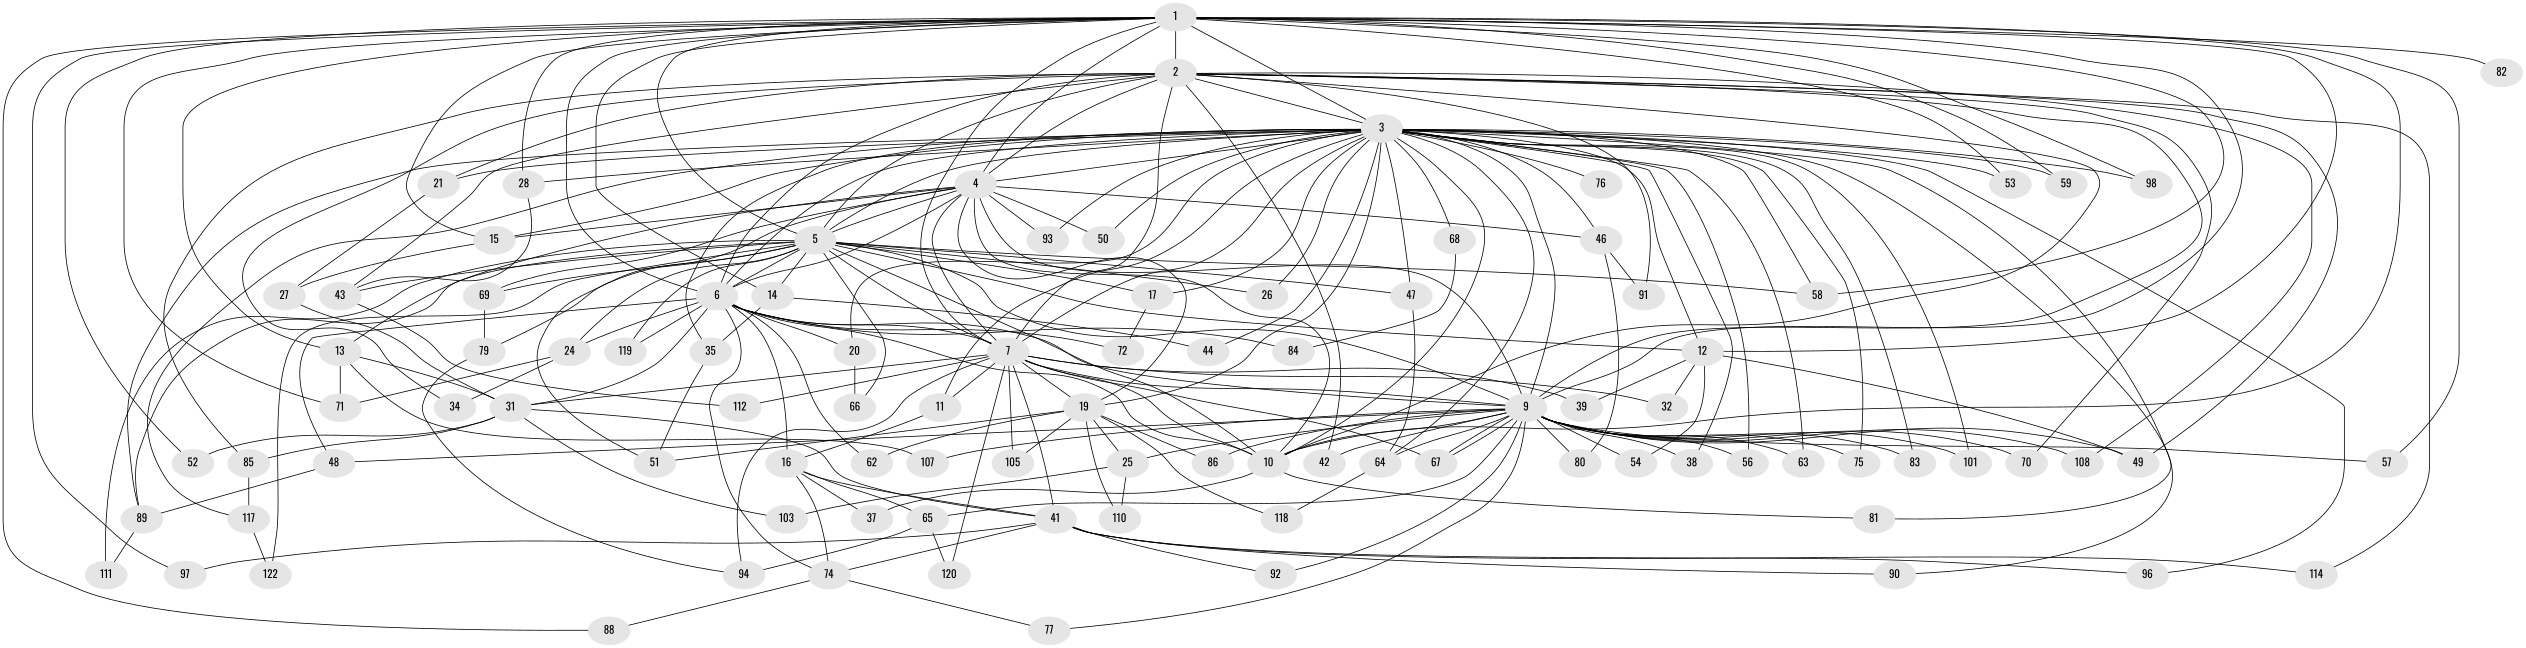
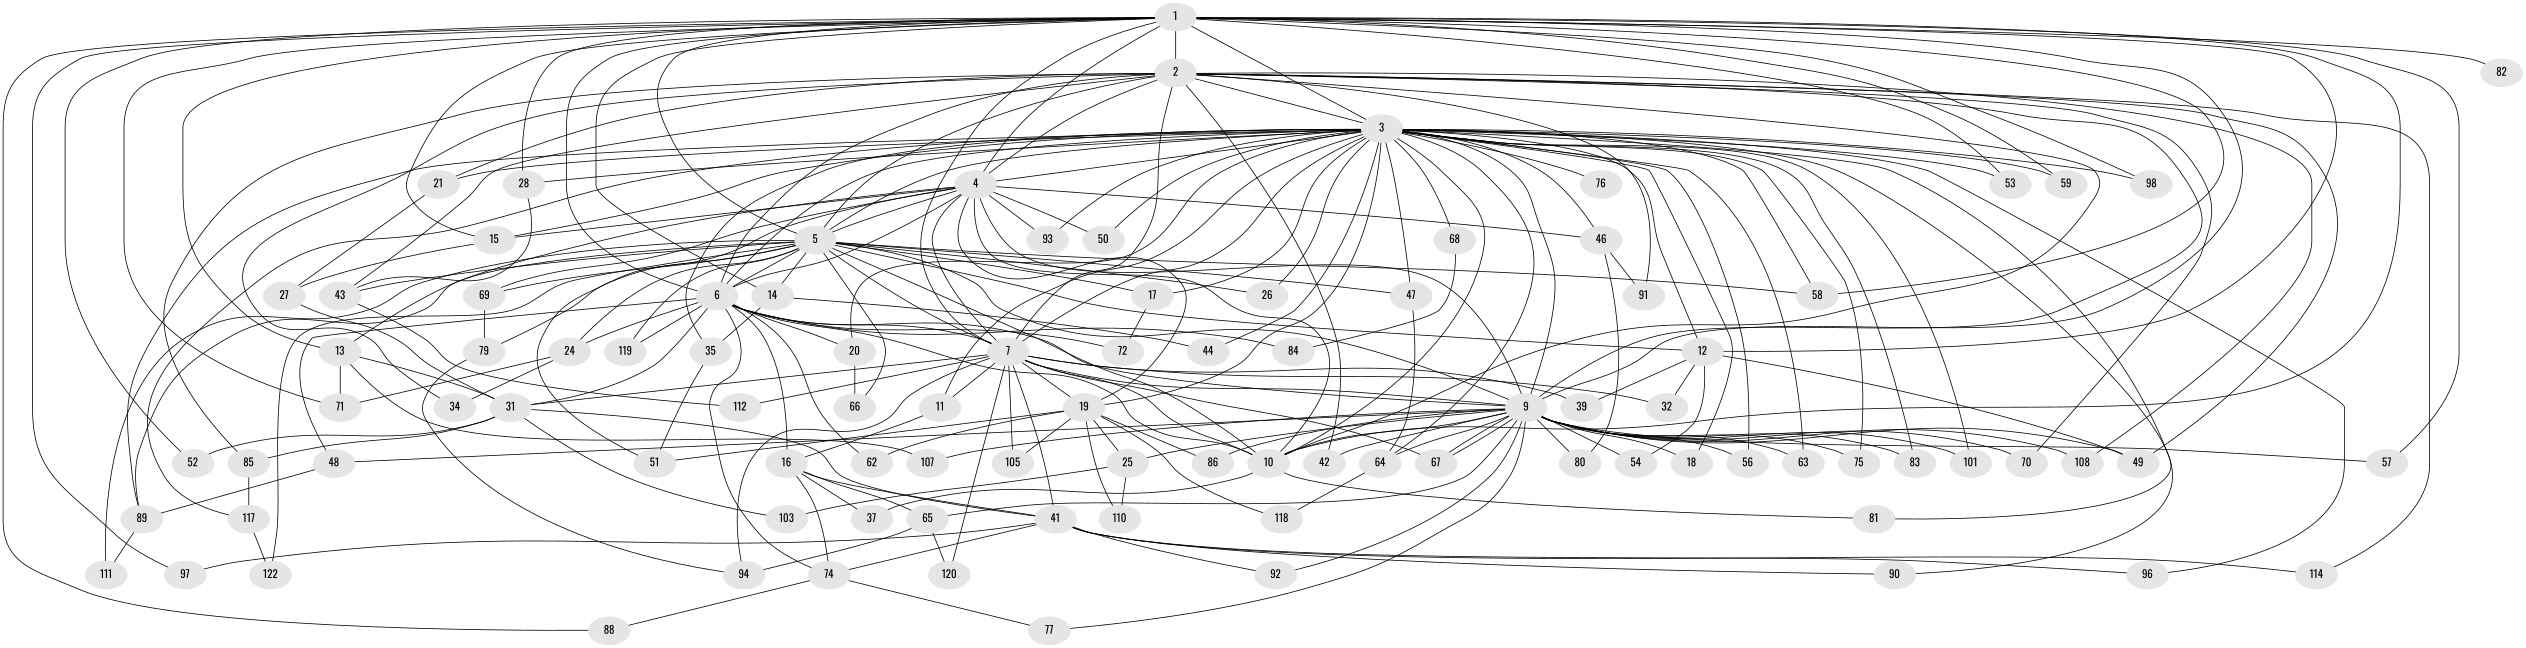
  graph {
    fontname=Oswald
    node [color=gray90 fontname=Oswald style=filled]
    edge [fontname=Oswald]
    1 [super="+23"]
    2 [super="+60"]
    3 [super="+8"]
    4 [super="+29"]
    5 [super="+73"]
    6 [super="+115"]
    7 [super="+22"]
    9 [super="+45"]
    10 [super="+33"]
    12 [super="+30"]
    13 [super="+36"]
    14
    15 [super="+99"]
    28
    52
    53
    57
    58 [super="+100"]
    59
    71
    82
    88
    97
    98
    21
    34
    42
    43 [super="+87"]
    49 [super="+55"]
    70
    85
    91
    108
    114
    11
    17
-   18 [label=38]
+   18
    19 [super="+40"]
    20
    26
    35
    44
    46
    47
    50
    56
    63
    64 [super="+95"]
    68
    75
    76
    81
    83
    89 [super="+109"]
    90
    93
    96
    101
    117
    51 [super="+61"]
    69
    24 [super="+104"]
    66
    79 [super="+121"]
    n65 [label=111]
    119
    122
    16
    31 [super="+106"]
    48
    62
    72
    74 [super="+111"]
    84
    32
    39
    41 [super="+78"]
    67 [super="+102"]
    94
    105
    112
    120
    25
    54
    65 [super="+116"]
    77
    80
    86
    92
    107
    37
    27
    110
    118
    103
    1 -- 2
    1 -- 3 [weight=2]
    1 -- 4
    1 -- 5
    1 -- 6 [weight=2]
    1 -- 7
    1 -- 9 [weight=2]
    1 -- 10
    1 -- 12
    1 -- 13
    1 -- 14
    1 -- 15
    1 -- 28
    1 -- 52
    1 -- 53
    1 -- 57
    1 -- 58
    1 -- 59
    1 -- 71
    1 -- 82 [weight=2]
    1 -- 88
    1 -- 97
    1 -- 98
    2 -- 3 [weight=2]
    2 -- 4 [weight=2]
    2 -- 5
    2 -- 6
    2 -- 7
    2 -- 9
    2 -- 10
    2 -- 21
    2 -- 34
    2 -- 42
    2 -- 43
    2 -- 49
    2 -- 70
    2 -- 85
    2 -- 91
    2 -- 108
    2 -- 114
    3 -- 4 [weight=2]
    3 -- 5 [weight=2]
    3 -- 6 [weight=2]
    3 -- 7 [weight=2]
    3 -- 9 [weight=2]
    3 -- 10 [weight=3]
    3 -- 12
    3 -- 15
    3 -- 28
    3 -- 53
    3 -- 58
    3 -- 59
    3 -- 98
    3 -- 21
    3 -- 11
    3 -- 17
    3 -- 18
    3 -- 19
    3 -- 20
    3 -- 26
    3 -- 35
    3 -- 44
    3 -- 46
    3 -- 47
    3 -- 50
    3 -- 56
    3 -- 63
    3 -- 64
    3 -- 68
    3 -- 75
    3 -- 76 [weight=2]
    3 -- 81
    3 -- 83
    3 -- 89
    3 -- 90
    3 -- 93
    3 -- 96
    3 -- 101
    3 -- 117
    4 -- 5 [weight=2]
    4 -- 6
    4 -- 7
    4 -- 9
    4 -- 10
    4 -- 13
    4 -- 15
    4 -- 19
    4 -- 46
    4 -- 50
    4 -- 93
    4 -- 51
    4 -- 69
    5 -- 6
    5 -- 7
    5 -- 9 [weight=2]
    5 -- 10
    5 -- 12
    5 -- 14
    5 -- 58
    5 -- 43
    5 -- 17
    5 -- 26
    5 -- 47
    5 -- 89
    5 -- 69
    5 -- 24
    5 -- 66
    5 -- 79
    5 -- n65
    5 -- 119
    5 -- 122
    6 -- 7
    6 -- 9
    6 -- 10
    6 -- 20
    6 -- 24
    6 -- 119
    6 -- 16
    6 -- 31
    6 -- 48
    6 -- 62
    6 -- 72
    6 -- 74
    6 -- 84
    7 -- 9
    7 -- 10 [weight=2]
    7 -- 11
    7 -- 19
    7 -- 31
    7 -- 32
    7 -- 39
    7 -- 41
    7 -- 67
    7 -- 94
    7 -- 105
    7 -- 112
    7 -- 120
    9 -- 10
    9 -- 57
    9 -- 42
    9 -- 49
    9 -- 70
    9 -- 108
    9 -- 18
    9 -- 56
    9 -- 63
    9 -- 64
    9 -- 75
    9 -- 83
    9 -- 101
    9 -- 48
    9 -- 67
    9 -- 67
    9 -- 25
    9 -- 54
    9 -- 65 [weight=2]
    9 -- 77
    9 -- 80
    9 -- 86
    9 -- 92
    9 -- 107
    10 -- 81
    10 -- 37
    12 -- 49
    12 -- 32
    12 -- 39
    12 -- 54
    13 -- 71
    13 -- 31
    13 -- 107
    14 -- 35
    14 -- 44
    15 -- 27
    28 -- 43
    21 -- 27
    43 -- 112
    85 -- 117
    11 -- 16
    17 -- 72
    19 -- 51
    19 -- 62
    19 -- 105
    19 -- 25
    19 -- 86
    19 -- 110
    19 -- 118
    20 -- 66
    35 -- 51
    46 -- 91
    46 -- 80
    47 -- 64
    64 -- 118
    68 -- 84
    89 -- n65
    117 -- 122
    69 -- 79
    24 -- 71
    24 -- 34
    79 -- 94
    16 -- 74
    16 -- 41
    16 -- 65
    16 -- 37
    31 -- 52
    31 -- 85
    31 -- 41
    31 -- 103
    48 -- 89
    74 -- 88
    74 -- 77
    41 -- 97
    41 -- 114
    41 -- 90
    41 -- 96
    41 -- 74
    41 -- 92
    25 -- 110
    25 -- 103
    65 -- 94
    65 -- 120
    27 -- 31
  }
